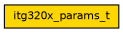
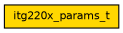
  digraph {
    rankdir=TB
-   n1 [color=black fillcolor=gold fontname=Helvetica fontsize=10 height=0.2 label=itg320x_params_t shape=record style=filled width=0.4]
+   n1 [color=black fillcolor=gold fontname=Helvetica fontsize=10 height=0.2 label=itg220x_params_t shape=record style=filled width=0.4]
  }
